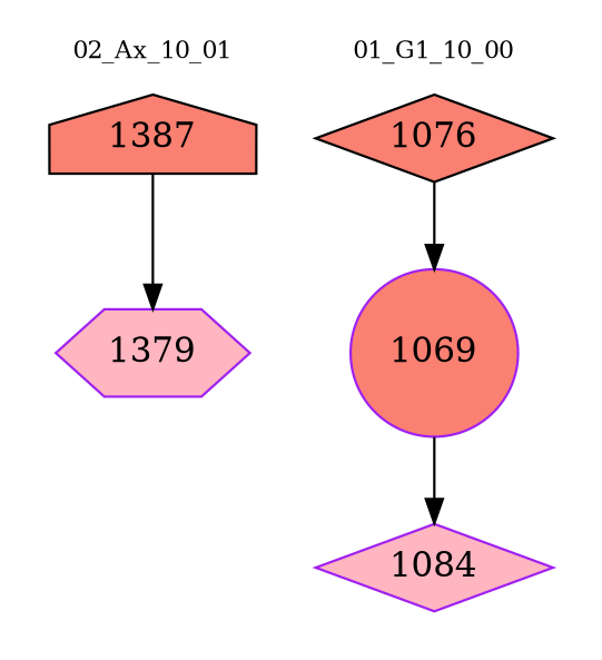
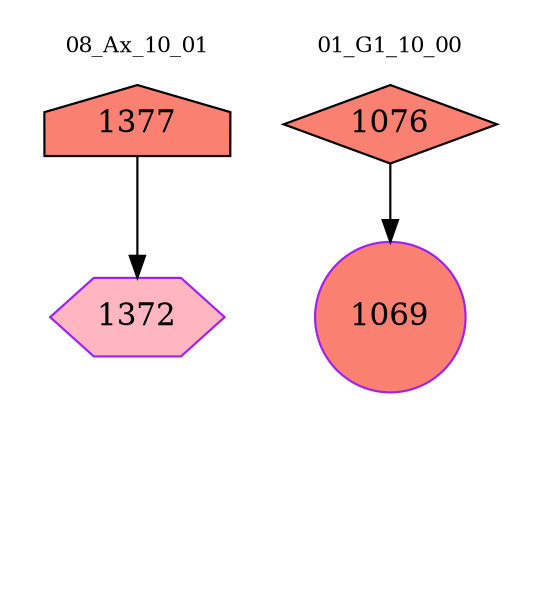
  digraph {
    node [color=purple fillcolor=salmon shape=diamond style=filled]
    edge [color=black]
-   n1 [color=black label=1387 shape=house]
-   n2 [fillcolor=lightpink label=1379 shape=hexagon]
+   n1 [color=black label=1377 shape=house]
+   n2 [fillcolor=lightpink label=1372 shape=hexagon]
    n3 [color=black label=1076]
    n4 [label=1069 shape=circle]
-   n5 [fillcolor=lightpink label=1084]
    subgraph cluster_1 {
      color=white
      fontsize=10
-     label="02_Ax_10_01"
+     label="08_Ax_10_01"
      n1
      n2
    }
    subgraph cluster_2 {
      color=white
      fontsize=10
      label="01_G1_10_00"
      n3
      n4
-     n5
    }
    n1 -> n2
    n3 -> n4
-   n4 -> n5
  }
